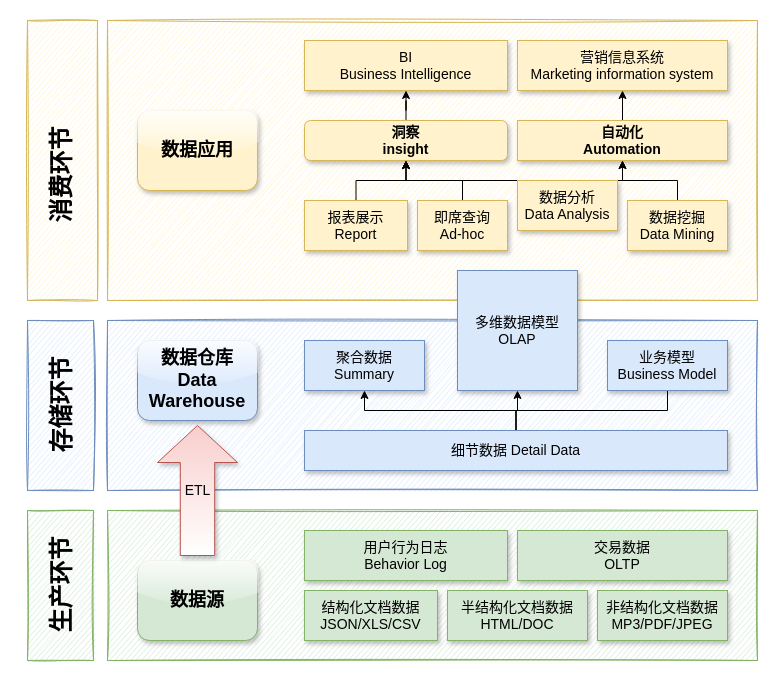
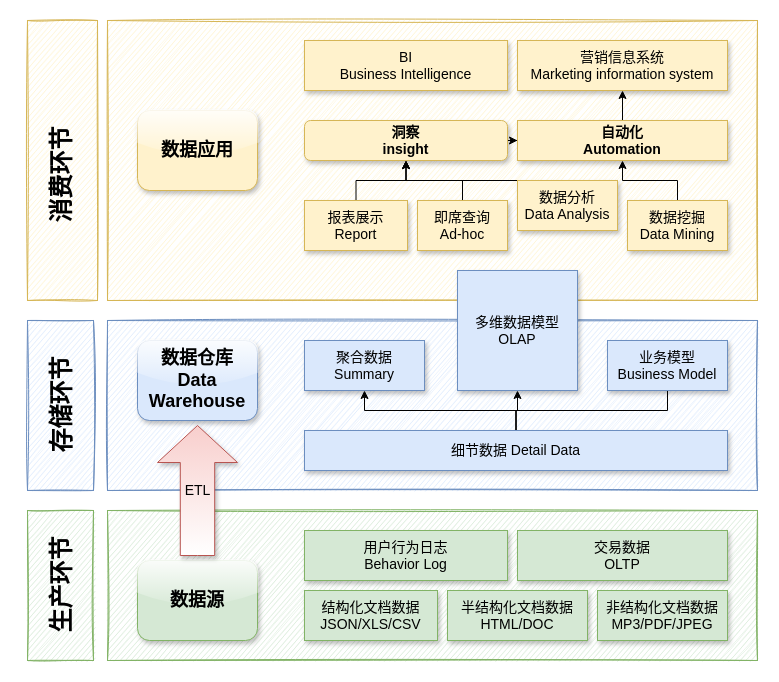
  <mxCell id="0" style=";html=1;" />
  <mxCell id="1" style=";html=1;" parent="0" />
  <mxCell id="2" value="" style="verticalLabelPosition=bottom;verticalAlign=top;html=1;shape=mxgraph.basic.rect;fillColor2=none;strokeWidth=1;size=20;indent=5;shadow=0;labelBackgroundColor=none;fontSize=14;fillColor=#dae8fc;strokeColor=#6c8ebf;sketch=1;" parent="1" vertex="1"><mxGeometry x="107" y="320" width="650" height="170" as="geometry" /></mxCell>
  <mxCell id="3" value="" style="verticalLabelPosition=bottom;verticalAlign=top;html=1;shape=mxgraph.basic.rect;fillColor2=none;strokeWidth=1;size=20;indent=5;shadow=0;labelBackgroundColor=none;fontSize=14;fillColor=#d5e8d4;strokeColor=#82b366;sketch=1;" parent="1" vertex="1"><mxGeometry x="107" y="510" width="650" height="150" as="geometry" /></mxCell>
  <mxCell id="4" value="" style="verticalLabelPosition=bottom;verticalAlign=top;html=1;shape=mxgraph.basic.rect;fillColor2=none;strokeWidth=1;size=20;indent=5;shadow=0;labelBackgroundColor=none;fontSize=14;fillColor=#fff2cc;strokeColor=#d6b656;sketch=1;" parent="1" vertex="1"><mxGeometry x="107" y="20" width="650" height="280" as="geometry" /></mxCell>
  <mxCell id="5" style="edgeStyle=orthogonalEdgeStyle;rounded=0;orthogonalLoop=1;jettySize=auto;html=1;fontSize=14;" parent="1" source="25" target="22" edge="1"><mxGeometry relative="1" as="geometry" /></mxCell>
  <mxCell id="6" style="edgeStyle=orthogonalEdgeStyle;rounded=0;orthogonalLoop=1;jettySize=auto;html=1;entryX=0.5;entryY=1;entryDx=0;entryDy=0;fontSize=14;" parent="1" source="25" target="23" edge="1"><mxGeometry relative="1" as="geometry" /></mxCell>
  <mxCell id="7" style="edgeStyle=orthogonalEdgeStyle;rounded=0;orthogonalLoop=1;jettySize=auto;html=1;entryX=0.5;entryY=1;entryDx=0;entryDy=0;fontSize=14;endArrow=none;" parent="1" source="25" target="24" edge="1"><mxGeometry relative="1" as="geometry" /></mxCell>
  <mxCell id="8" style="edgeStyle=orthogonalEdgeStyle;rounded=0;orthogonalLoop=1;jettySize=auto;html=1;entryX=0.5;entryY=1;entryDx=0;entryDy=0;fontSize=14;" parent="1" source="40" target="42" edge="1"><mxGeometry relative="1" as="geometry" /></mxCell>
- <mxCell id="9" style="edgeStyle=orthogonalEdgeStyle;rounded=0;orthogonalLoop=1;jettySize=auto;html=1;entryX=0.5;entryY=1;entryDx=0;entryDy=0;fontSize=14;" parent="1" source="39" target="41" edge="1"><mxGeometry relative="1" as="geometry" /></mxCell>
+ <mxCell id="9" style="edgeStyle=orthogonalEdgeStyle;rounded=0;orthogonalLoop=1;jettySize=auto;html=1;fontSize=14;" parent="1" source="39" target="40" edge="1"><mxGeometry relative="1" as="geometry" /></mxCell>
  <mxCell id="10" style="edgeStyle=orthogonalEdgeStyle;rounded=0;orthogonalLoop=1;jettySize=auto;html=1;entryX=0.5;entryY=1;entryDx=0;entryDy=0;fontSize=14;" parent="1" source="31" target="39" edge="1"><mxGeometry relative="1" as="geometry" /></mxCell>
  <mxCell id="11" style="edgeStyle=orthogonalEdgeStyle;rounded=0;orthogonalLoop=1;jettySize=auto;html=1;fontSize=14;" parent="1" source="32" target="39" edge="1"><mxGeometry relative="1" as="geometry" /></mxCell>
- <mxCell id="12" style="edgeStyle=orthogonalEdgeStyle;rounded=0;orthogonalLoop=1;jettySize=auto;html=1;entryX=0.5;entryY=1;entryDx=0;entryDy=0;fontSize=14;" parent="1" source="32" target="40" edge="1"><mxGeometry relative="1" as="geometry"><Array as="points"><mxPoint x="462" y="180" /><mxPoint x="622" y="180" /></Array></mxGeometry></mxCell>
  <mxCell id="13" style="edgeStyle=orthogonalEdgeStyle;rounded=0;orthogonalLoop=1;jettySize=auto;html=1;entryX=0.5;entryY=1;entryDx=0;entryDy=0;fontSize=14;" parent="1" source="33" target="39" edge="1"><mxGeometry relative="1" as="geometry"><Array as="points"><mxPoint x="567" y="180" /><mxPoint x="406" y="180" /></Array></mxGeometry></mxCell>
  <mxCell id="14" style="edgeStyle=orthogonalEdgeStyle;rounded=0;orthogonalLoop=1;jettySize=auto;html=1;entryX=0.5;entryY=1;entryDx=0;entryDy=0;fontSize=14;" parent="1" source="34" target="40" edge="1"><mxGeometry relative="1" as="geometry" /></mxCell>
  <mxCell id="15" value="" style="verticalLabelPosition=bottom;verticalAlign=top;html=1;shape=mxgraph.basic.rect;fillColor2=none;strokeWidth=1;size=20;indent=5;shadow=0;labelBackgroundColor=none;fontSize=14;fillColor=#fff2cc;strokeColor=#d6b656;sketch=1;" parent="1" vertex="1"><mxGeometry x="27" y="20" width="70" height="280" as="geometry" /></mxCell>
  <mxCell id="16" value="消费环节" style="text;strokeColor=none;fillColor=none;html=1;fontSize=24;fontStyle=1;verticalAlign=middle;align=center;rounded=0;shadow=0;glass=0;labelBackgroundColor=none;sketch=1;horizontal=0;" parent="1" vertex="1"><mxGeometry x="20" y="125" width="82" height="100" as="geometry" /></mxCell>
  <mxCell id="17" value="" style="verticalLabelPosition=bottom;verticalAlign=top;html=1;shape=mxgraph.basic.rect;fillColor2=none;strokeWidth=1;size=20;indent=5;shadow=0;labelBackgroundColor=none;fontSize=14;fillColor=#dae8fc;strokeColor=#6c8ebf;sketch=1;" parent="1" vertex="1"><mxGeometry x="27" y="320" width="66" height="170" as="geometry" /></mxCell>
  <mxCell id="18" value="存储环节" style="text;strokeColor=none;fillColor=none;html=1;fontSize=24;fontStyle=1;verticalAlign=middle;align=center;rounded=0;shadow=0;glass=0;labelBackgroundColor=none;sketch=1;horizontal=0;" parent="1" vertex="1"><mxGeometry x="20" y="355" width="82" height="100" as="geometry" /></mxCell>
  <mxCell id="19" value="" style="verticalLabelPosition=bottom;verticalAlign=top;html=1;shape=mxgraph.basic.rect;fillColor2=none;strokeWidth=1;size=20;indent=5;shadow=0;labelBackgroundColor=none;fontSize=14;fillColor=#d5e8d4;strokeColor=#82b366;sketch=1;" parent="1" vertex="1"><mxGeometry x="27" y="510" width="66" height="150" as="geometry" /></mxCell>
  <mxCell id="20" value="生产环节" style="text;strokeColor=none;fillColor=none;html=1;fontSize=24;fontStyle=1;verticalAlign=middle;align=center;rounded=0;shadow=0;glass=0;labelBackgroundColor=none;sketch=1;horizontal=0;" parent="1" vertex="1"><mxGeometry x="33" y="535" width="56" height="100" as="geometry" /></mxCell>
  <mxCell id="21" value="前景" style="" parent="0" />
  <mxCell id="22" value="聚合数据&lt;br style=&quot;font-size: 14px;&quot;&gt;Summary" style="rounded=0;whiteSpace=wrap;html=1;fontSize=14;shadow=1;fillColor=#dae8fc;strokeColor=#6c8ebf;" parent="21" vertex="1"><mxGeometry x="304" y="340" width="120" height="50" as="geometry" /></mxCell>
  <mxCell id="23" value="多维数据模型&lt;br style=&quot;font-size: 14px;&quot;&gt;OLAP" style="rounded=0;whiteSpace=wrap;html=1;fontSize=14;shadow=1;fillColor=#dae8fc;strokeColor=#6c8ebf;" parent="21" vertex="1"><mxGeometry x="457" y="270" width="120" height="120" as="geometry" /></mxCell>
  <mxCell id="24" value="业务模型&lt;br style=&quot;font-size: 14px;&quot;&gt;Business Model" style="rounded=0;whiteSpace=wrap;html=1;fontSize=14;shadow=1;fillColor=#dae8fc;strokeColor=#6c8ebf;" parent="21" vertex="1"><mxGeometry x="607" y="340" width="120" height="50" as="geometry" /></mxCell>
  <mxCell id="25" value="细节数据 Detail Data" style="rounded=0;whiteSpace=wrap;html=1;fontSize=14;shadow=1;fillColor=#dae8fc;strokeColor=#6c8ebf;" parent="21" vertex="1"><mxGeometry x="304" y="430" width="423" height="40" as="geometry" /></mxCell>
  <mxCell id="26" value="用户行为日志&lt;br style=&quot;font-size: 14px;&quot;&gt;Behavior Log" style="rounded=0;whiteSpace=wrap;html=1;fillColor=#d5e8d4;strokeColor=#82b366;fontSize=14;shadow=1;" parent="21" vertex="1"><mxGeometry x="304" y="530" width="203" height="50" as="geometry" /></mxCell>
  <mxCell id="27" value="交易数据&lt;br style=&quot;font-size: 14px;&quot;&gt;OLTP" style="rounded=0;whiteSpace=wrap;html=1;fillColor=#d5e8d4;strokeColor=#82b366;fontSize=14;shadow=1;" parent="21" vertex="1"><mxGeometry x="517" y="530" width="210" height="50" as="geometry" /></mxCell>
  <mxCell id="28" value="结构化文档数据&lt;br style=&quot;font-size: 14px;&quot;&gt;JSON/XLS/CSV" style="rounded=0;whiteSpace=wrap;html=1;fillColor=#d5e8d4;strokeColor=#82b366;fontSize=14;shadow=1;" parent="21" vertex="1"><mxGeometry x="304" y="590" width="133" height="50" as="geometry" /></mxCell>
  <mxCell id="29" value="半结构化文档数据&lt;br style=&quot;font-size: 14px;&quot;&gt;HTML/DOC" style="rounded=0;whiteSpace=wrap;html=1;fillColor=#d5e8d4;strokeColor=#82b366;fontSize=14;shadow=1;" parent="21" vertex="1"><mxGeometry x="447" y="590" width="140" height="50" as="geometry" /></mxCell>
  <mxCell id="30" value="非结构化文档数据&lt;br style=&quot;font-size: 14px;&quot;&gt;MP3/PDF/JPEG" style="rounded=0;whiteSpace=wrap;html=1;fillColor=#d5e8d4;strokeColor=#82b366;fontSize=14;shadow=1;" parent="21" vertex="1"><mxGeometry x="597" y="590" width="130" height="50" as="geometry" /></mxCell>
  <mxCell id="31" value="报表展示&lt;br style=&quot;font-size: 14px;&quot;&gt;Report" style="rounded=0;whiteSpace=wrap;html=1;fontSize=14;glass=0;shadow=1;fillColor=#fff2cc;strokeColor=#d6b656;" parent="21" vertex="1"><mxGeometry x="304" y="200" width="103" height="50" as="geometry" /></mxCell>
  <mxCell id="32" value="即席查询&lt;br style=&quot;font-size: 14px;&quot;&gt;Ad-hoc" style="rounded=0;whiteSpace=wrap;html=1;fontSize=14;glass=0;shadow=1;fillColor=#fff2cc;strokeColor=#d6b656;" parent="21" vertex="1"><mxGeometry x="417" y="200" width="90" height="50" as="geometry" /></mxCell>
  <mxCell id="33" value="数据分析&lt;br style=&quot;font-size: 14px;&quot;&gt;Data Analysis" style="rounded=0;whiteSpace=wrap;html=1;fontSize=14;glass=0;shadow=1;fillColor=#fff2cc;strokeColor=#d6b656;" parent="21" vertex="1"><mxGeometry x="517" y="180" width="100" height="50" as="geometry" /></mxCell>
  <mxCell id="34" value="数据挖掘&lt;br style=&quot;font-size: 14px&quot;&gt;Data Mining" style="rounded=0;whiteSpace=wrap;html=1;fontSize=14;glass=0;sketch=0;shadow=1;fillColor=#fff2cc;strokeColor=#d6b656;" parent="21" vertex="1"><mxGeometry x="627" y="200" width="100" height="50" as="geometry" /></mxCell>
  <mxCell id="35" value="数据应用" style="rounded=1;whiteSpace=wrap;html=1;fontSize=18;glass=1;fillColor=#fff2cc;strokeColor=#d6b656;fontStyle=1;shadow=1;" parent="21" vertex="1"><mxGeometry x="137" y="110" width="120" height="80" as="geometry" /></mxCell>
  <mxCell id="36" value="数据仓库&lt;br style=&quot;font-size: 18px;&quot;&gt;Data Warehouse" style="rounded=1;whiteSpace=wrap;html=1;fontSize=18;glass=1;fillColor=#dae8fc;strokeColor=#6c8ebf;fontStyle=1;shadow=1;" parent="21" vertex="1"><mxGeometry x="137" y="340" width="120" height="80" as="geometry" /></mxCell>
  <mxCell id="37" value="数据源" style="rounded=1;whiteSpace=wrap;html=1;fontSize=18;glass=1;fillColor=#d5e8d4;strokeColor=#82b366;fontStyle=1;shadow=1;" parent="21" vertex="1"><mxGeometry x="137" y="560" width="120" height="80" as="geometry" /></mxCell>
  <mxCell id="38" value="ETL" style="html=1;shadow=1;dashed=0;align=center;verticalAlign=middle;shape=mxgraph.arrows2.arrow;dy=0.57;dx=37;direction=north;notch=0;labelBackgroundColor=none;fontSize=14;fillColor=#f8cecc;strokeColor=#b85450;sketch=0;gradientColor=#ffffff;gradientDirection=west;" parent="21" vertex="1"><mxGeometry x="157" y="425" width="80" height="130" as="geometry" /></mxCell>
  <mxCell id="39" value="&lt;strong&gt;洞察&lt;br&gt;insight&lt;/strong&gt;" style="whiteSpace=wrap;html=1;fontSize=14;glass=0;shadow=1;fillColor=#fff2cc;strokeColor=#d6b656;rounded=1;" parent="21" vertex="1"><mxGeometry x="304" y="120" width="203" height="40" as="geometry" /></mxCell>
  <mxCell id="40" value="&lt;strong&gt;自动化&lt;br&gt;&lt;/strong&gt;&lt;strong&gt;Automation&lt;/strong&gt;&lt;strong&gt;&lt;br&gt;&lt;/strong&gt;" style="rounded=0;whiteSpace=wrap;html=1;fontSize=14;glass=0;shadow=1;fillColor=#fff2cc;strokeColor=#d6b656;" parent="21" vertex="1"><mxGeometry x="517" y="120" width="210" height="40" as="geometry" /></mxCell>
  <mxCell id="41" value="BI&lt;br&gt;Business Intelligence" style="rounded=0;whiteSpace=wrap;html=1;fontSize=14;glass=0;shadow=1;fillColor=#fff2cc;strokeColor=#d6b656;fontStyle=0" parent="21" vertex="1"><mxGeometry x="304" y="40" width="203" height="50" as="geometry" /></mxCell>
  <mxCell id="42" value="&lt;span style=&quot;font-weight: normal&quot;&gt;&lt;span&gt;营销信息系统&lt;/span&gt;&lt;br&gt;&lt;span&gt;Marketing information system&lt;/span&gt;&lt;/span&gt;" style="rounded=0;whiteSpace=wrap;html=1;fontSize=14;glass=0;shadow=1;fillColor=#fff2cc;strokeColor=#d6b656;fontStyle=1" parent="21" vertex="1"><mxGeometry x="517" y="40" width="210" height="50" as="geometry" /></mxCell>
